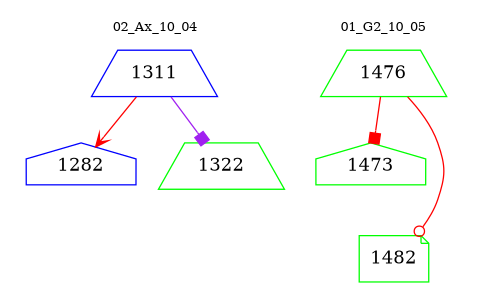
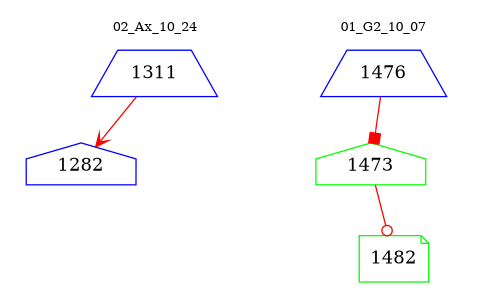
  digraph {
    node [color=blue shape=trapezium]
    edge [arrowhead=box color=red]
    n1 [label=1311]
    n2 [label=1282 shape=house]
-   n3 [color=green label=1322]
-   n4 [color=green label=1476]
+   n4 [label=1476]
    n5 [color=green label=1473 shape=house]
    n6 [color=green label=1482 shape=note]
    subgraph cluster_1 {
      color=white
      fontsize=10
-     label="02_Ax_10_04"
+     label="02_Ax_10_24"
      n1
      n2
-     n3
    }
    subgraph cluster_2 {
      color=white
      fontsize=10
-     label="01_G2_10_05"
+     label="01_G2_10_07"
      n4
      n5
      n6
    }
    n1 -> n2 [arrowhead=vee]
-   n1 -> n3 [color=purple]
    n4 -> n5
-   n4 -> n6 [arrowhead=odot]
+   n5 -> n6 [arrowhead=odot]
  }
